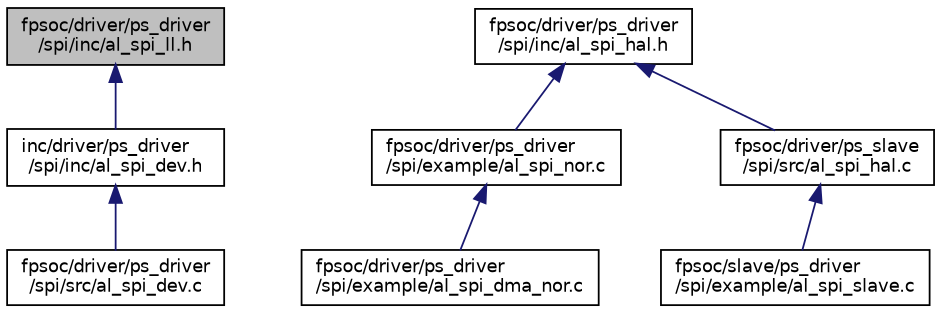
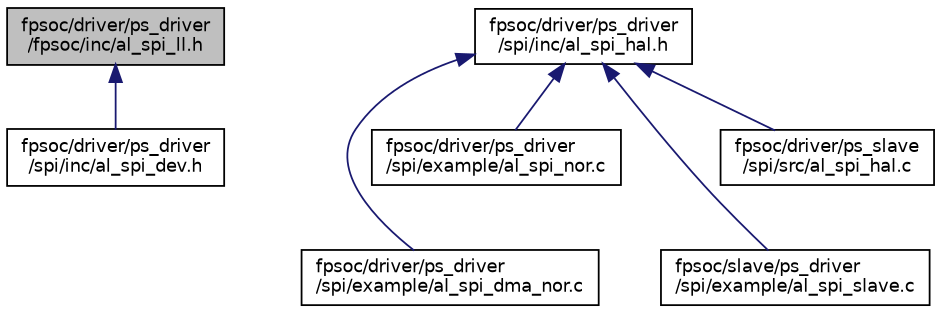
  digraph {
    node [color=black fillcolor=white fontname=Helvetica fontsize=10 shape=record style=filled]
    edge [color=midnightblue dir=back fontname=Helvetica fontsize=10 labelfontname=Helvetica labelfontsize=10 style=solid]
-   n1 [fillcolor=grey75 fontcolor=black height=0.2 label="fpsoc/driver/ps_driver\l/spi/inc/al_spi_ll.h" width=0.4]
-   n2 [height=0.2 label="inc/driver/ps_driver\l/spi/inc/al_spi_dev.h" width=0.4]
-   n3 [height=0.2 label="fpsoc/driver/ps_driver\l/spi/src/al_spi_dev.c" width=0.4]
+   n1 [fillcolor=grey75 fontcolor=black height=0.2 label="fpsoc/driver/ps_driver\l/fpsoc/inc/al_spi_ll.h" width=0.4]
+   n2 [height=0.2 label="fpsoc/driver/ps_driver\l/spi/inc/al_spi_dev.h" width=0.4]
    n4 [height=0.2 label="fpsoc/driver/ps_driver\l/spi/inc/al_spi_hal.h" width=0.4]
    n5 [height=0.2 label="fpsoc/driver/ps_driver\l/spi/example/al_spi_dma_nor.c" width=0.4]
    n6 [height=0.2 label="fpsoc/driver/ps_driver\l/spi/example/al_spi_nor.c" width=0.4]
    n7 [height=0.2 label="fpsoc/slave/ps_driver\l/spi/example/al_spi_slave.c" width=0.4]
    n8 [height=0.2 label="fpsoc/driver/ps_slave\l/spi/src/al_spi_hal.c" width=0.4]
    n1 -> n2
-   n2 -> n3
-   n6 -> n5
+   n4 -> n5
    n4 -> n6
-   n8 -> n7
+   n4 -> n7
    n4 -> n8
  }
